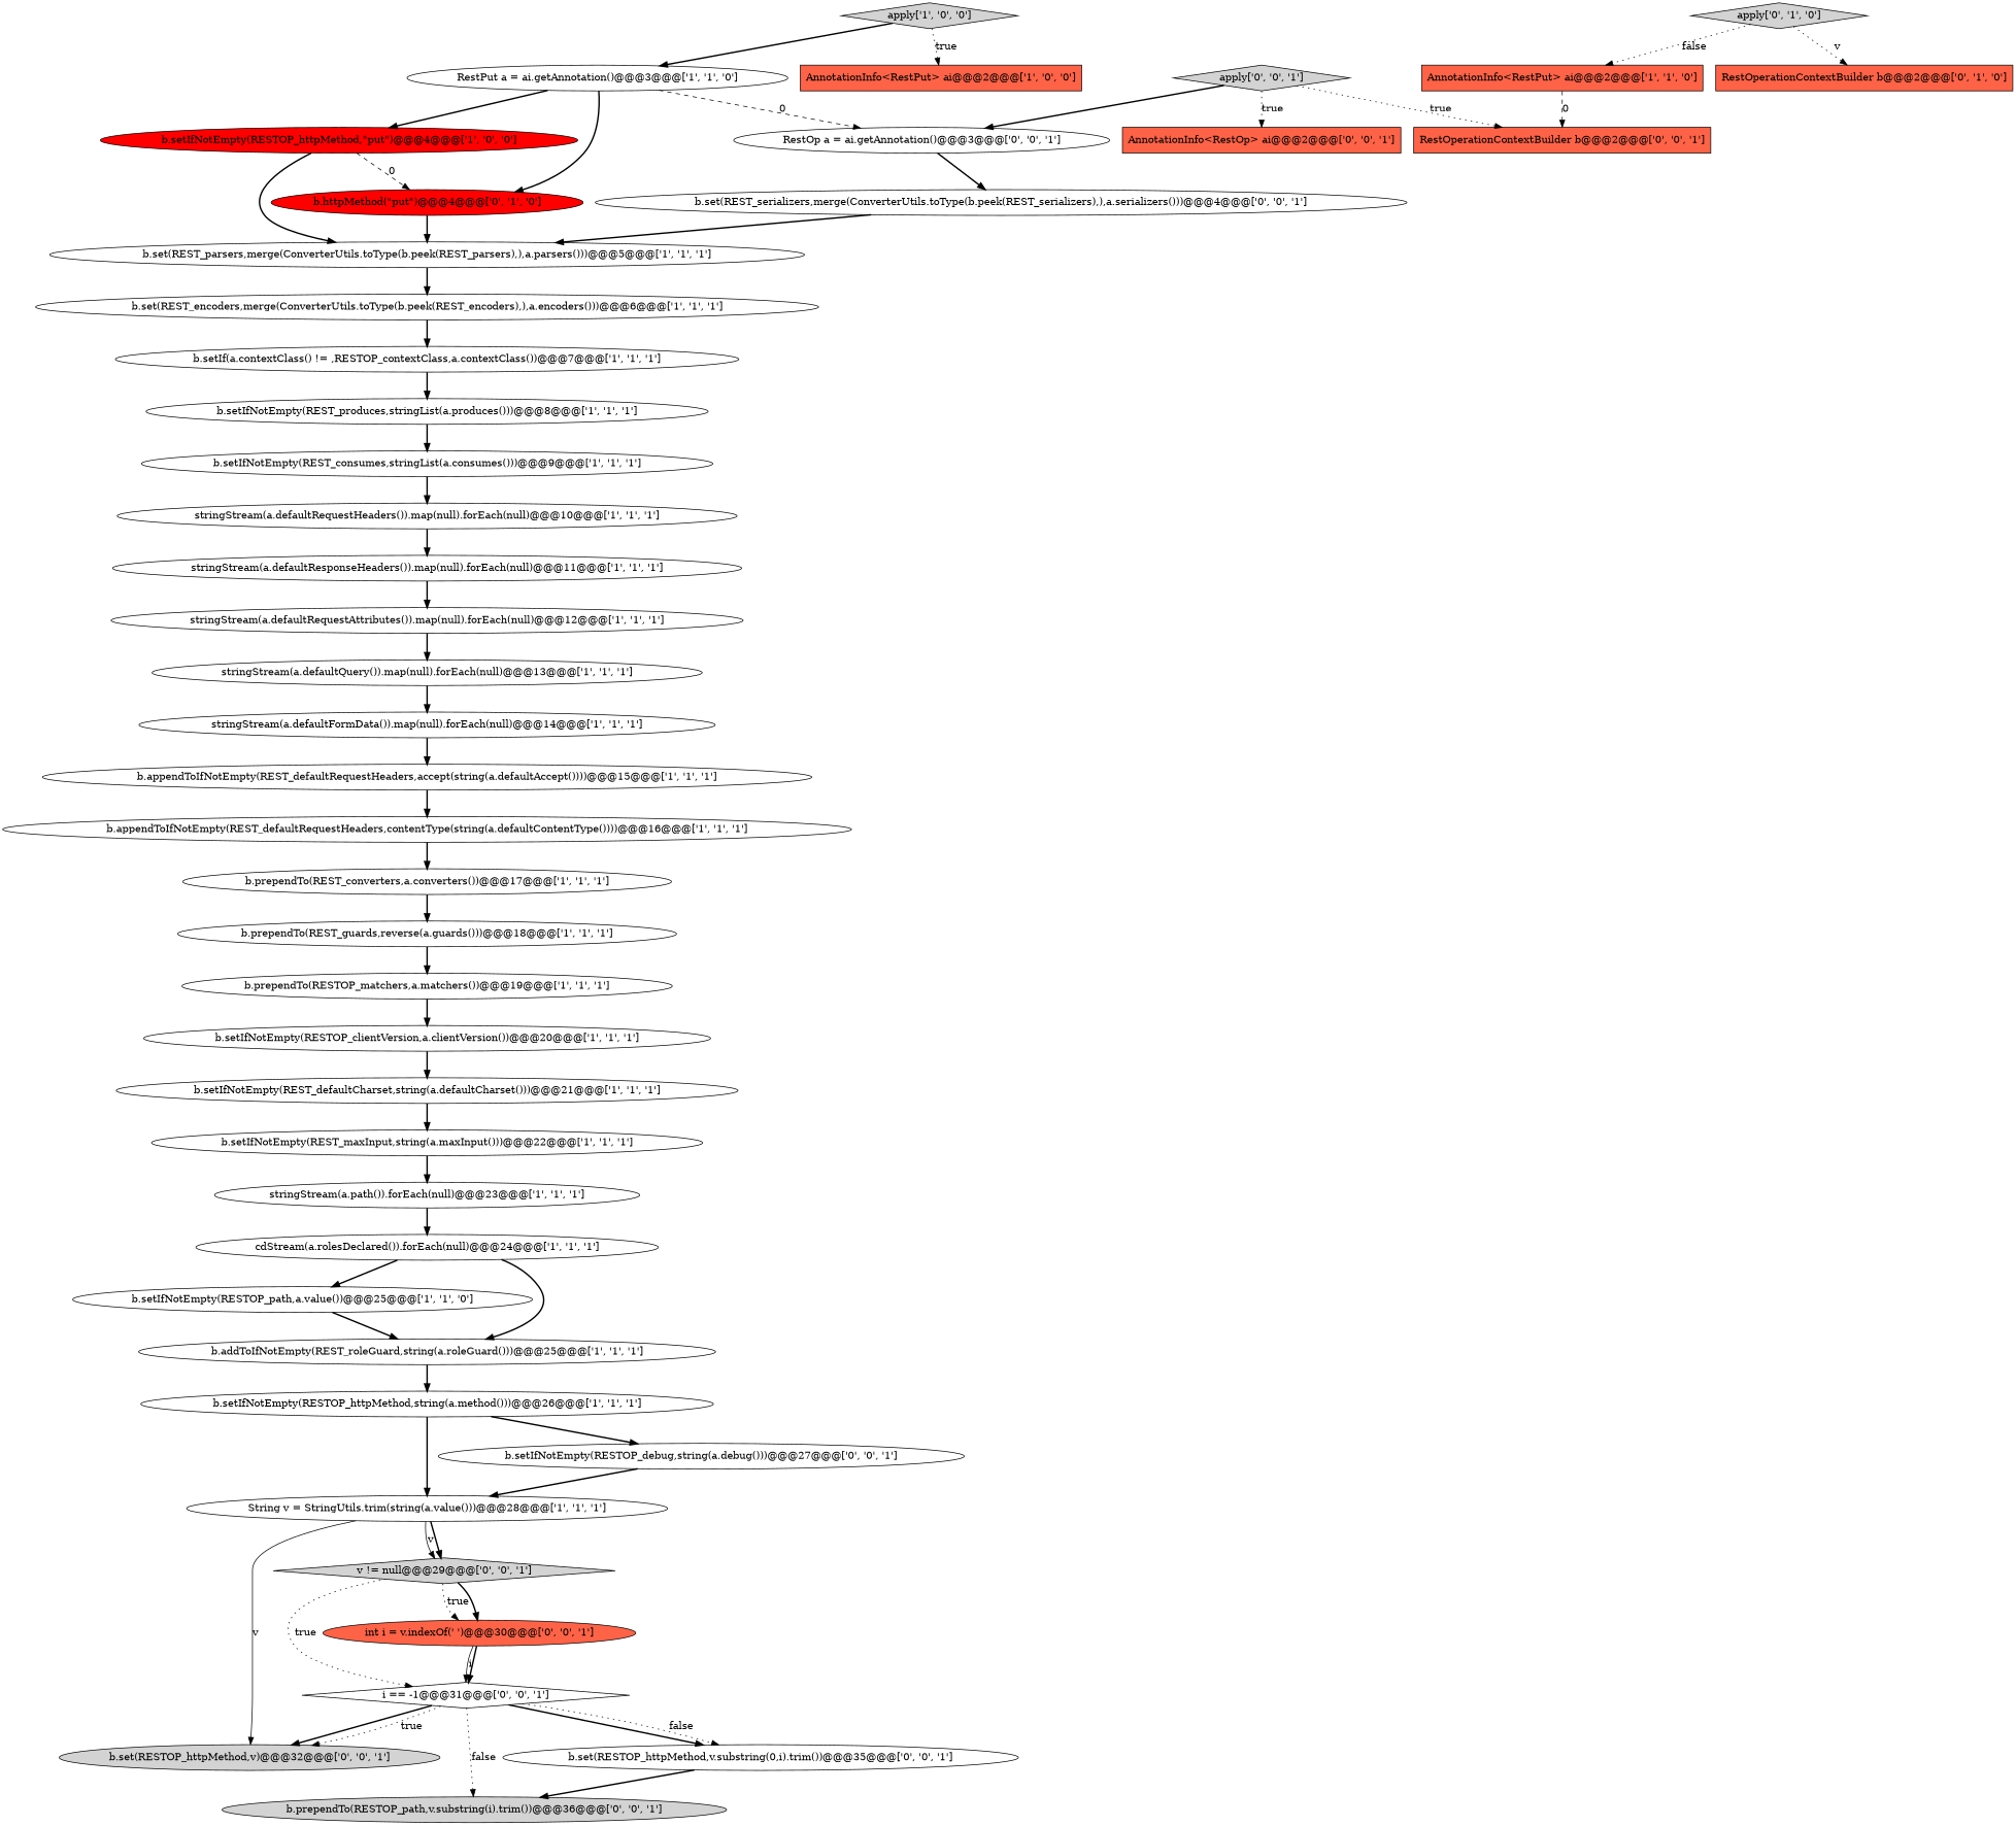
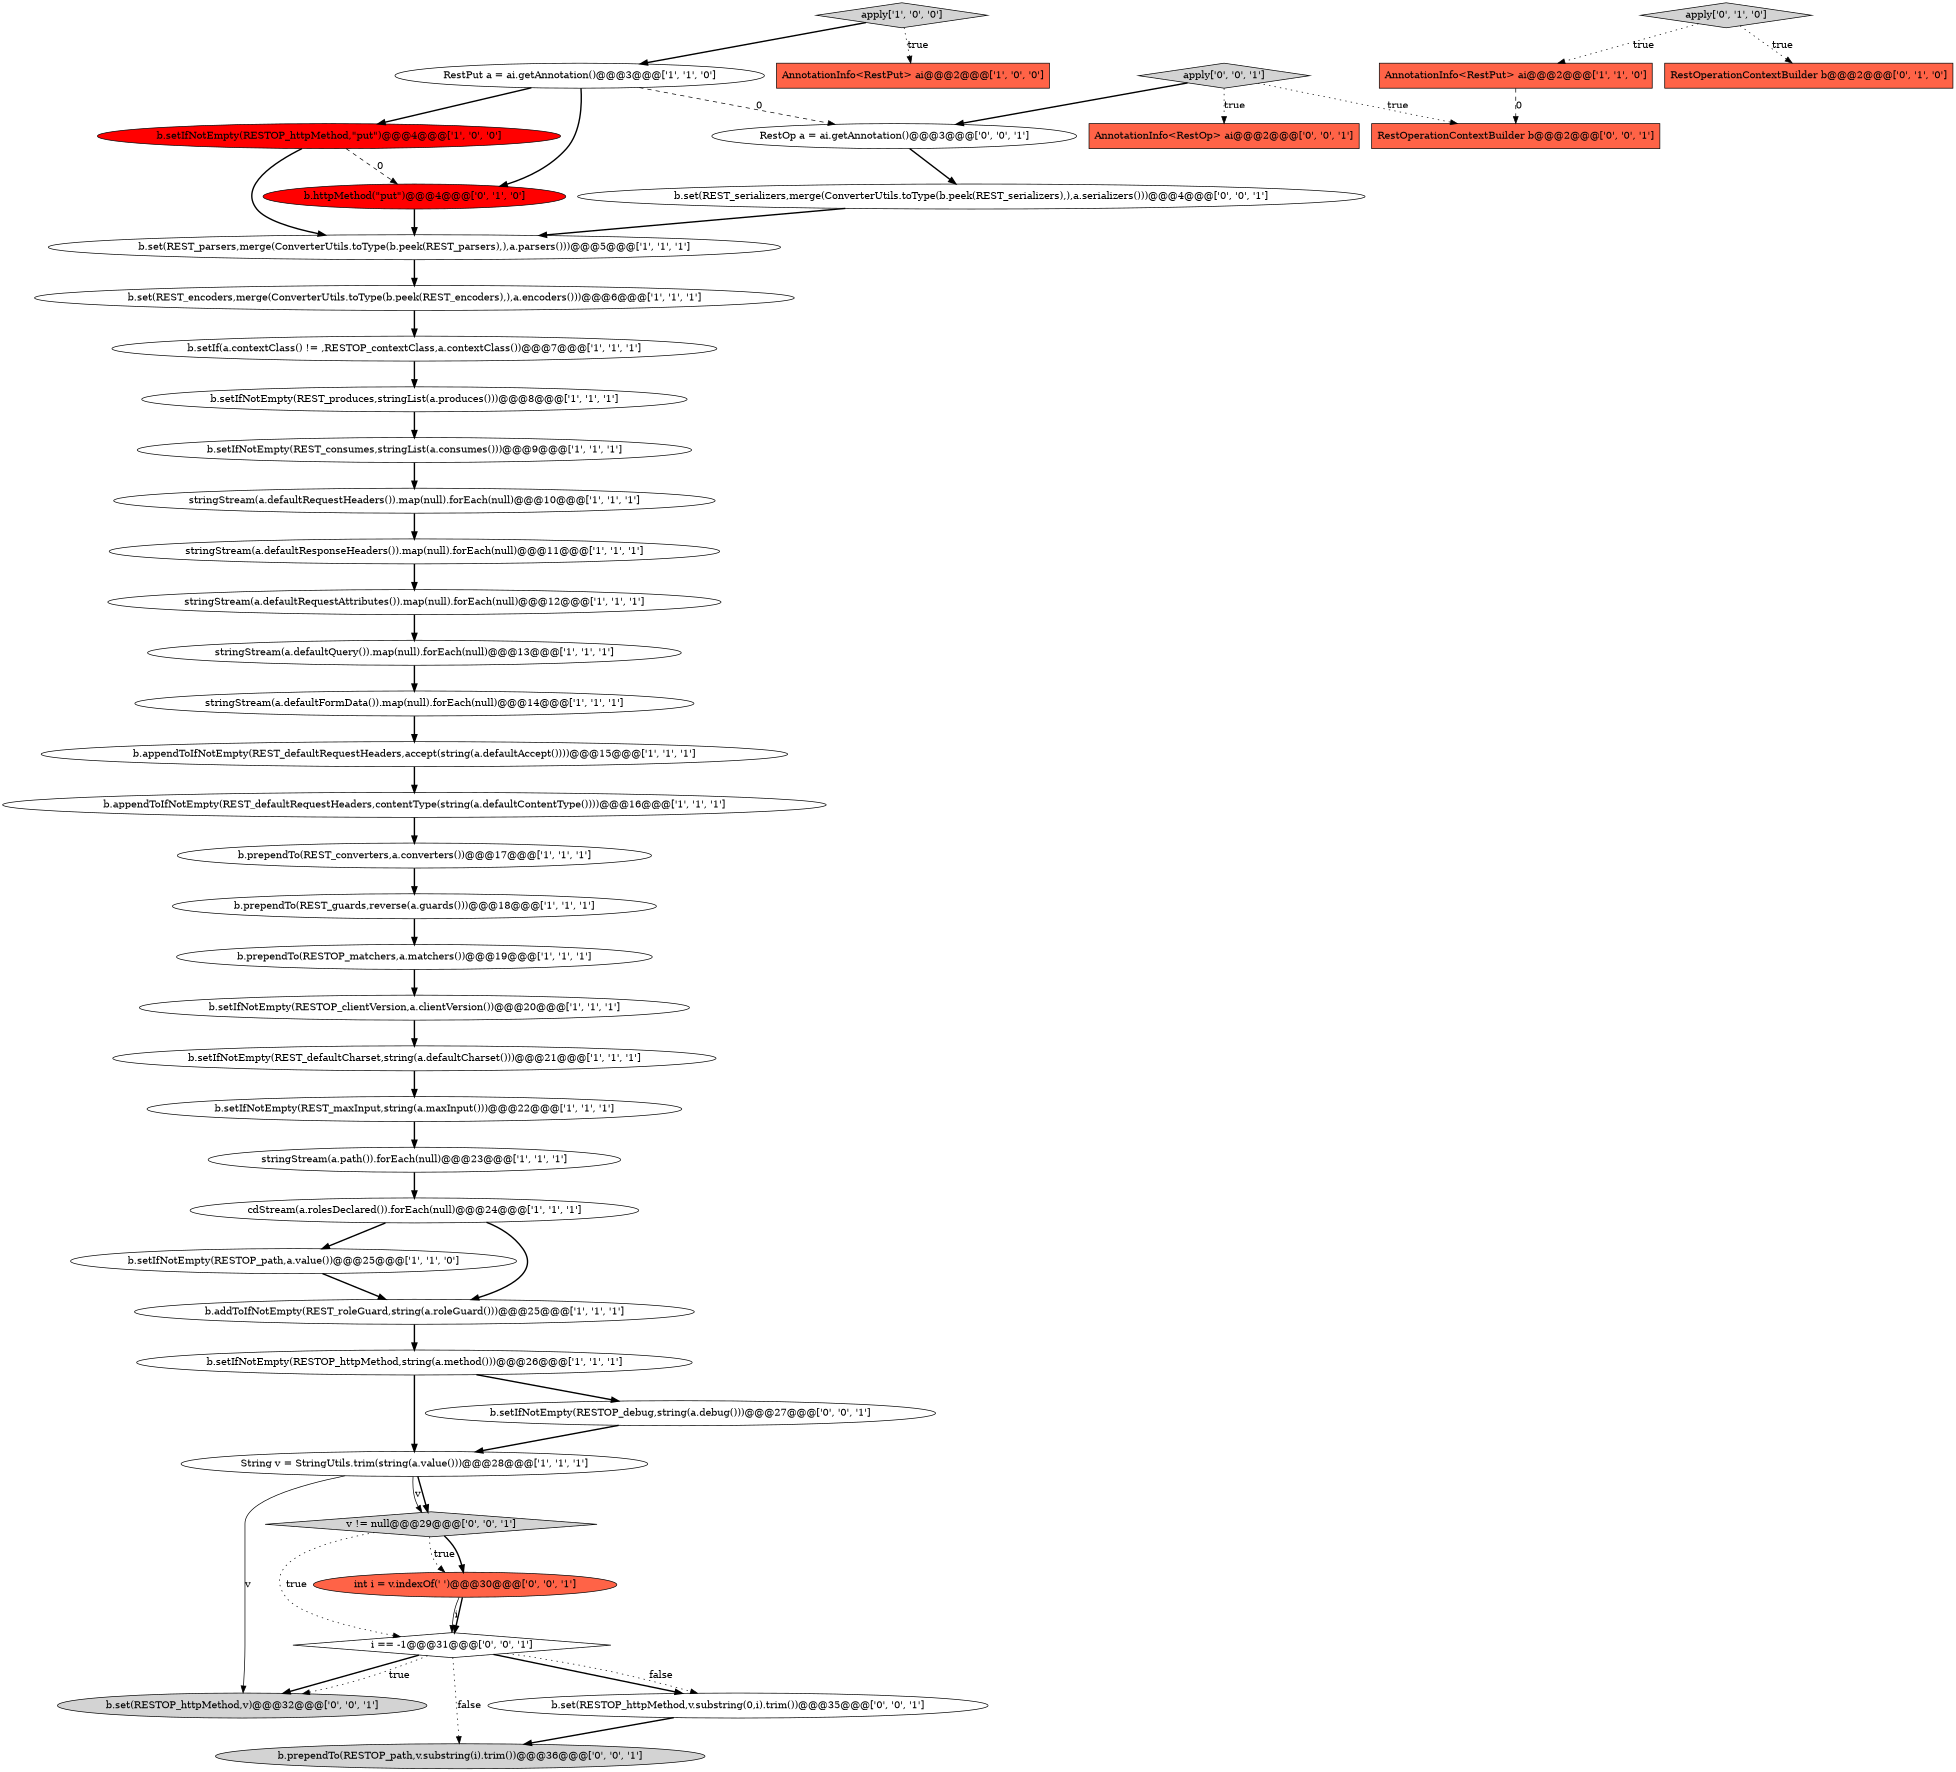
  digraph {
    node [fillcolor=white shape=ellipse style=filled]
    edge [style=bold]
    n1 [label="stringStream(a.defaultQuery()).map(null).forEach(null)@@@13@@@['1', '1', '1']"]
    n2 [label="stringStream(a.defaultFormData()).map(null).forEach(null)@@@14@@@['1', '1', '1']"]
    n3 [label="b.appendToIfNotEmpty(REST_defaultRequestHeaders,accept(string(a.defaultAccept())))@@@15@@@['1', '1', '1']"]
    n4 [label="String v = StringUtils.trim(string(a.value()))@@@28@@@['1', '1', '1']"]
    n5 [fillcolor=lightgray label="v != null@@@29@@@['0', '0', '1']" shape=diamond]
    n6 [fillcolor=lightgray label="b.set(RESTOP_httpMethod,v)@@@32@@@['0', '0', '1']"]
    n7 [label="i == -1@@@31@@@['0', '0', '1']" shape=diamond]
    n8 [fillcolor=tomato label="int i = v.indexOf(' ')@@@30@@@['0', '0', '1']"]
    n9 [fillcolor=lightgray label="b.prependTo(RESTOP_path,v.substring(i).trim())@@@36@@@['0', '0', '1']"]
    n10 [label="b.set(RESTOP_httpMethod,v.substring(0,i).trim())@@@35@@@['0', '0', '1']"]
    n11 [fillcolor=tomato label="AnnotationInfo<RestPut> ai@@@2@@@['1', '0', '0']" shape=box]
    n12 [label="b.set(REST_parsers,merge(ConverterUtils.toType(b.peek(REST_parsers),),a.parsers()))@@@5@@@['1', '1', '1']"]
    n13 [label="b.set(REST_encoders,merge(ConverterUtils.toType(b.peek(REST_encoders),),a.encoders()))@@@6@@@['1', '1', '1']"]
    n14 [label="b.setIf(a.contextClass() != ,RESTOP_contextClass,a.contextClass())@@@7@@@['1', '1', '1']"]
    n15 [fillcolor=lightgray label="apply['0', '1', '0']" shape=diamond]
    n16 [fillcolor=tomato label="RestOperationContextBuilder b@@@2@@@['0', '1', '0']" shape=box]
    n17 [fillcolor=tomato label="AnnotationInfo<RestPut> ai@@@2@@@['1', '1', '0']" shape=box]
    n18 [label="RestPut a = ai.getAnnotation()@@@3@@@['1', '1', '0']"]
    n19 [label="RestOp a = ai.getAnnotation()@@@3@@@['0', '0', '1']"]
    n20 [fillcolor=red label="b.httpMethod(\"put\")@@@4@@@['0', '1', '0']"]
    n21 [fillcolor=red label="b.setIfNotEmpty(RESTOP_httpMethod,\"put\")@@@4@@@['1', '0', '0']"]
    n22 [fillcolor=tomato label="RestOperationContextBuilder b@@@2@@@['0', '0', '1']" shape=box]
    n23 [label="b.prependTo(REST_converters,a.converters())@@@17@@@['1', '1', '1']"]
    n24 [label="b.prependTo(REST_guards,reverse(a.guards()))@@@18@@@['1', '1', '1']"]
    n25 [label="b.prependTo(RESTOP_matchers,a.matchers())@@@19@@@['1', '1', '1']"]
    n26 [label="b.appendToIfNotEmpty(REST_defaultRequestHeaders,contentType(string(a.defaultContentType())))@@@16@@@['1', '1', '1']"]
    n27 [label="b.setIfNotEmpty(REST_produces,stringList(a.produces()))@@@8@@@['1', '1', '1']"]
    n28 [label="b.setIfNotEmpty(RESTOP_path,a.value())@@@25@@@['1', '1', '0']"]
    n29 [label="b.addToIfNotEmpty(REST_roleGuard,string(a.roleGuard()))@@@25@@@['1', '1', '1']"]
    n30 [label="b.setIfNotEmpty(RESTOP_httpMethod,string(a.method()))@@@26@@@['1', '1', '1']"]
    n31 [label="b.setIfNotEmpty(RESTOP_clientVersion,a.clientVersion())@@@20@@@['1', '1', '1']"]
    n32 [label="b.setIfNotEmpty(REST_defaultCharset,string(a.defaultCharset()))@@@21@@@['1', '1', '1']"]
    n33 [label="b.setIfNotEmpty(REST_consumes,stringList(a.consumes()))@@@9@@@['1', '1', '1']"]
    n34 [label="b.setIfNotEmpty(REST_maxInput,string(a.maxInput()))@@@22@@@['1', '1', '1']"]
    n35 [label="stringStream(a.path()).forEach(null)@@@23@@@['1', '1', '1']"]
    n36 [label="cdStream(a.rolesDeclared()).forEach(null)@@@24@@@['1', '1', '1']"]
    n37 [label="b.set(REST_serializers,merge(ConverterUtils.toType(b.peek(REST_serializers),),a.serializers()))@@@4@@@['0', '0', '1']"]
    n38 [fillcolor=lightgray label="apply['0', '0', '1']" shape=diamond]
    n39 [fillcolor=tomato label="AnnotationInfo<RestOp> ai@@@2@@@['0', '0', '1']" shape=box]
    n40 [label="stringStream(a.defaultRequestHeaders()).map(null).forEach(null)@@@10@@@['1', '1', '1']"]
    n41 [label="stringStream(a.defaultResponseHeaders()).map(null).forEach(null)@@@11@@@['1', '1', '1']"]
    n42 [label="stringStream(a.defaultRequestAttributes()).map(null).forEach(null)@@@12@@@['1', '1', '1']"]
    n43 [fillcolor=lightgray label="apply['1', '0', '0']" shape=diamond]
    n44 [label="b.setIfNotEmpty(RESTOP_debug,string(a.debug()))@@@27@@@['0', '0', '1']"]
    n1 -> n2
    n2 -> n3
    n3 -> n26
    n4 -> n5 [label=v style=solid]
    n4 -> n5
    n4 -> n6 [label=v style=solid]
    n5 -> n7 [label=true style=dotted]
    n5 -> n8 [label=true style=dotted]
    n5 -> n8
    n7 -> n6
    n7 -> n6 [label=true style=dotted]
    n7 -> n9 [label=false style=dotted]
    n7 -> n10
    n7 -> n10 [label=false style=dotted]
    n8 -> n7 [label=i style=solid]
    n8 -> n7
    n10 -> n9
    n12 -> n13
    n13 -> n14
    n14 -> n27
-   n15 -> n16 [label=v style=dotted]
-   n15 -> n17 [label=false style=dotted]
+   n15 -> n16 [label=true style=dotted]
+   n15 -> n17 [label=true style=dotted]
    n17 -> n22 [label=0 style=dashed]
    n18 -> n19 [label=0 style=dashed]
    n18 -> n20
    n18 -> n21
    n19 -> n37
    n20 -> n12
    n21 -> n12
    n21 -> n20 [label=0 style=dashed]
    n23 -> n24
    n24 -> n25
    n25 -> n31
    n26 -> n23
    n27 -> n33
    n28 -> n29
    n29 -> n30
    n30 -> n4
    n30 -> n44
    n31 -> n32
    n32 -> n34
    n33 -> n40
    n34 -> n35
    n35 -> n36
    n36 -> n28
    n36 -> n29
    n37 -> n12
    n38 -> n19
    n38 -> n22 [label=true style=dotted]
    n38 -> n39 [label=true style=dotted]
    n40 -> n41
    n41 -> n42
    n42 -> n1
    n43 -> n11 [label=true style=dotted]
    n43 -> n18
    n44 -> n4
  }
